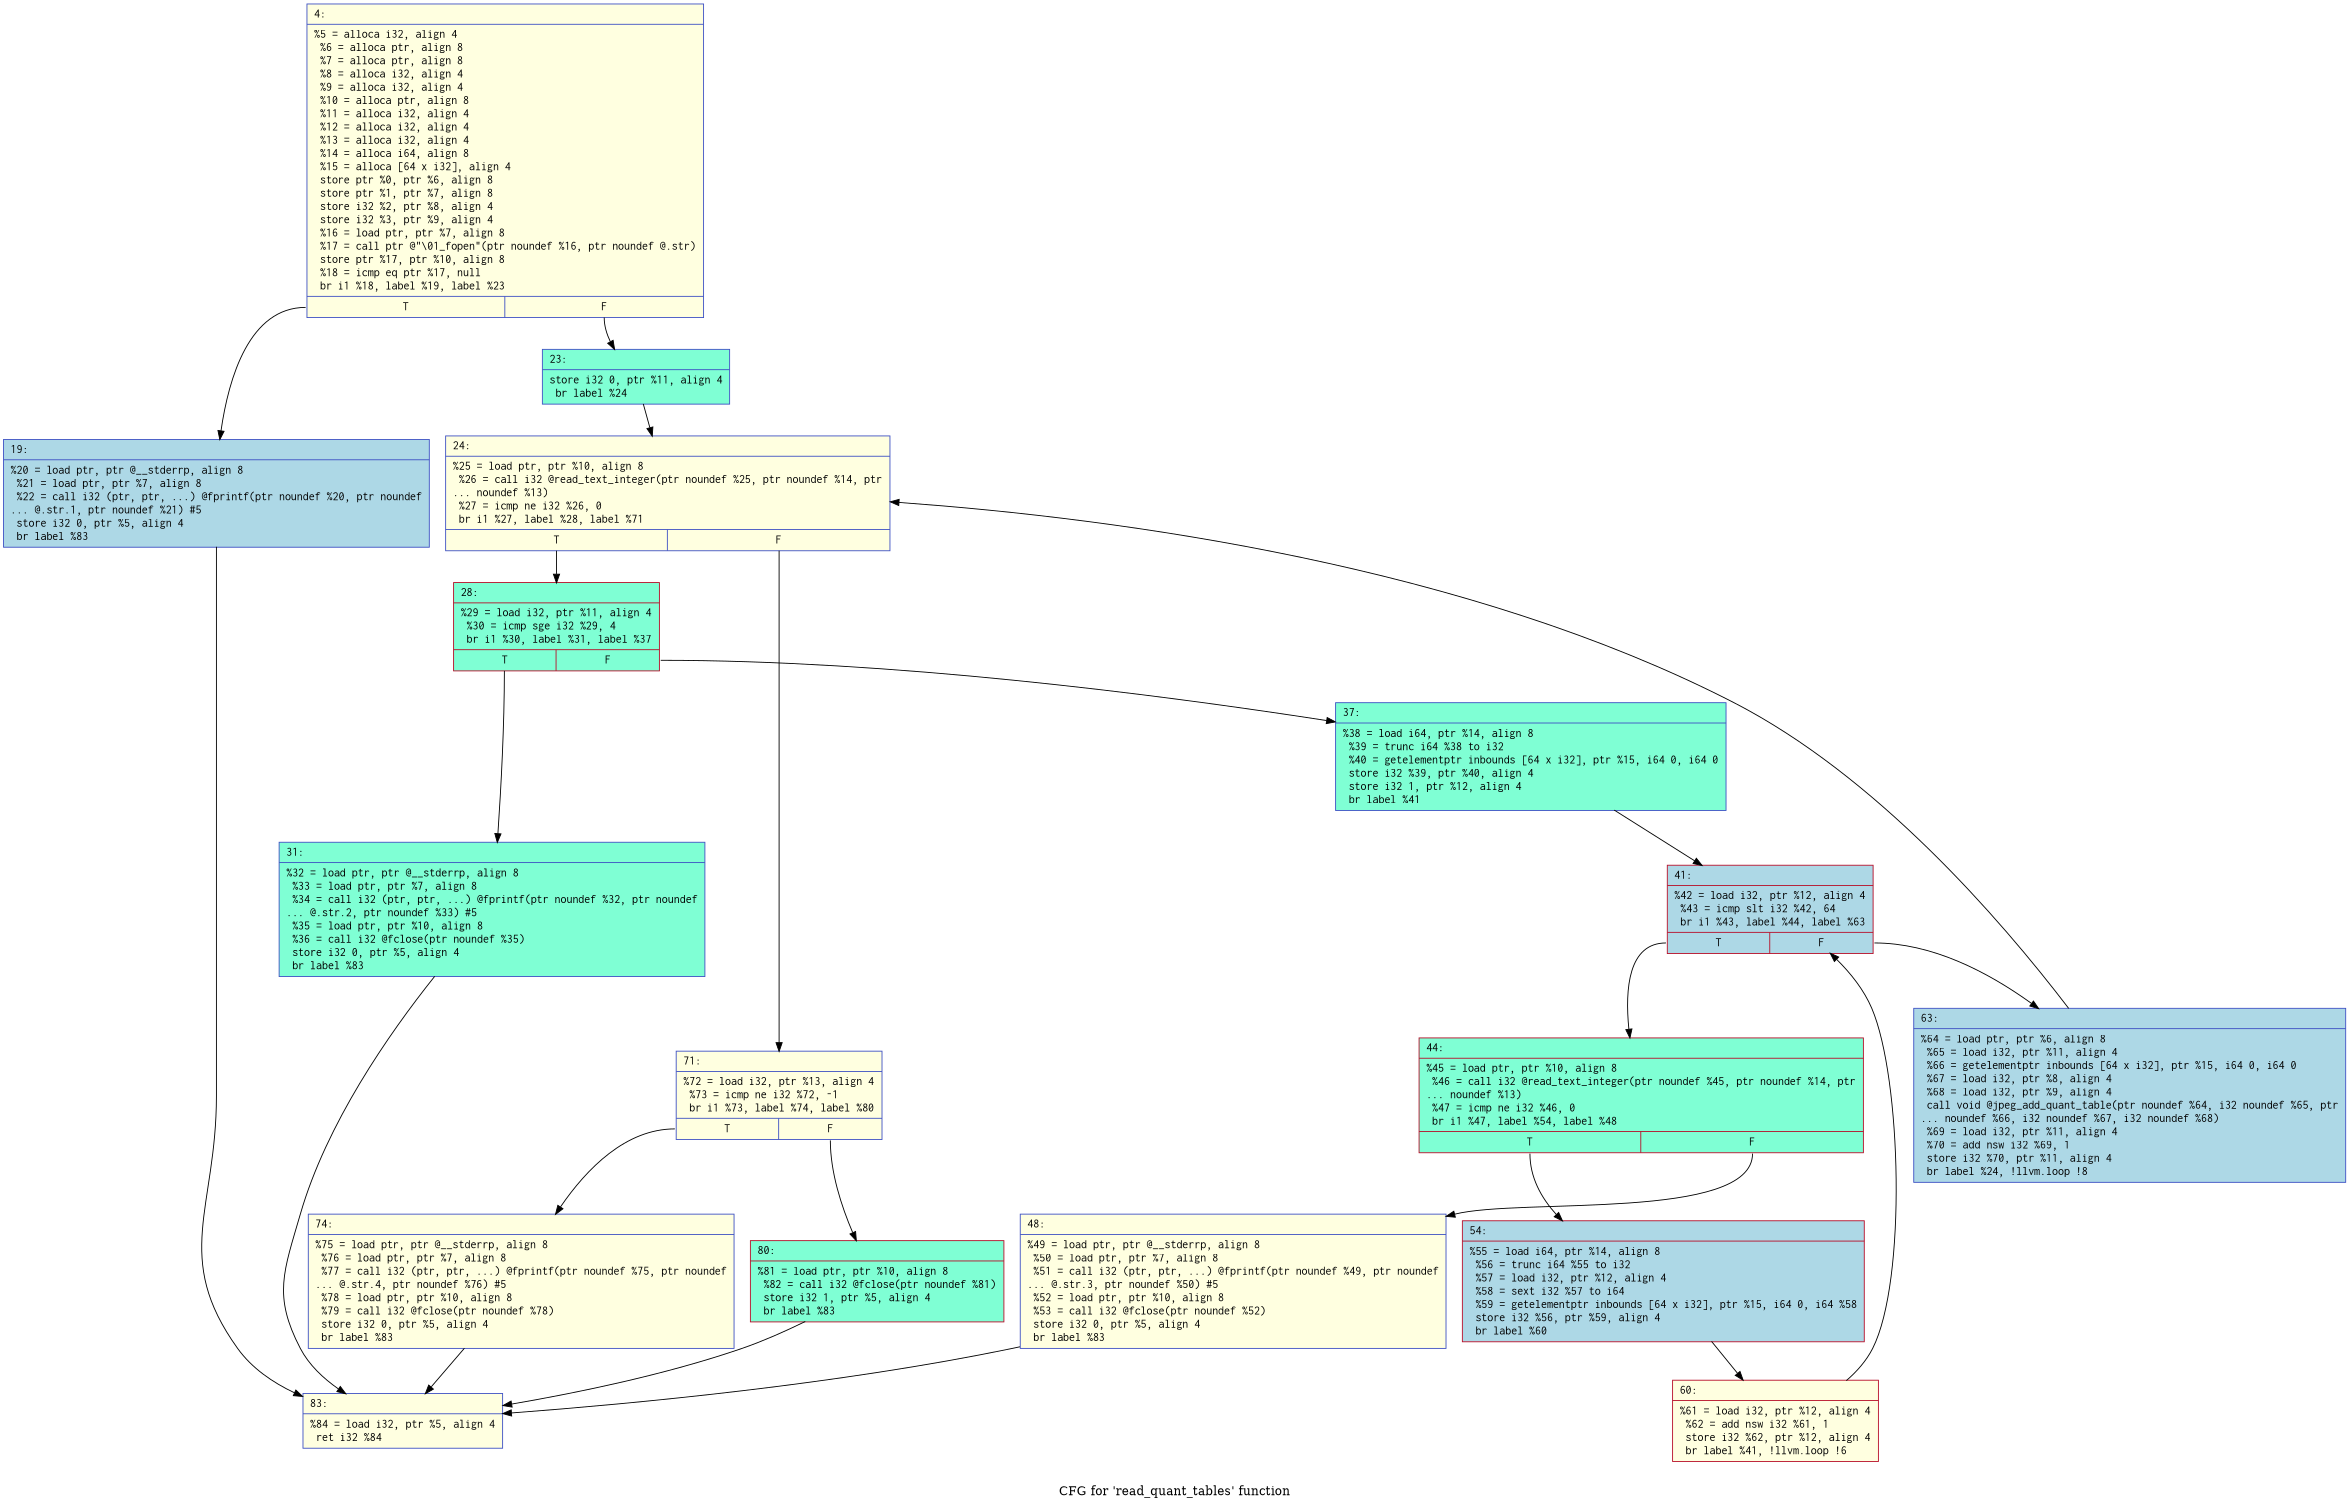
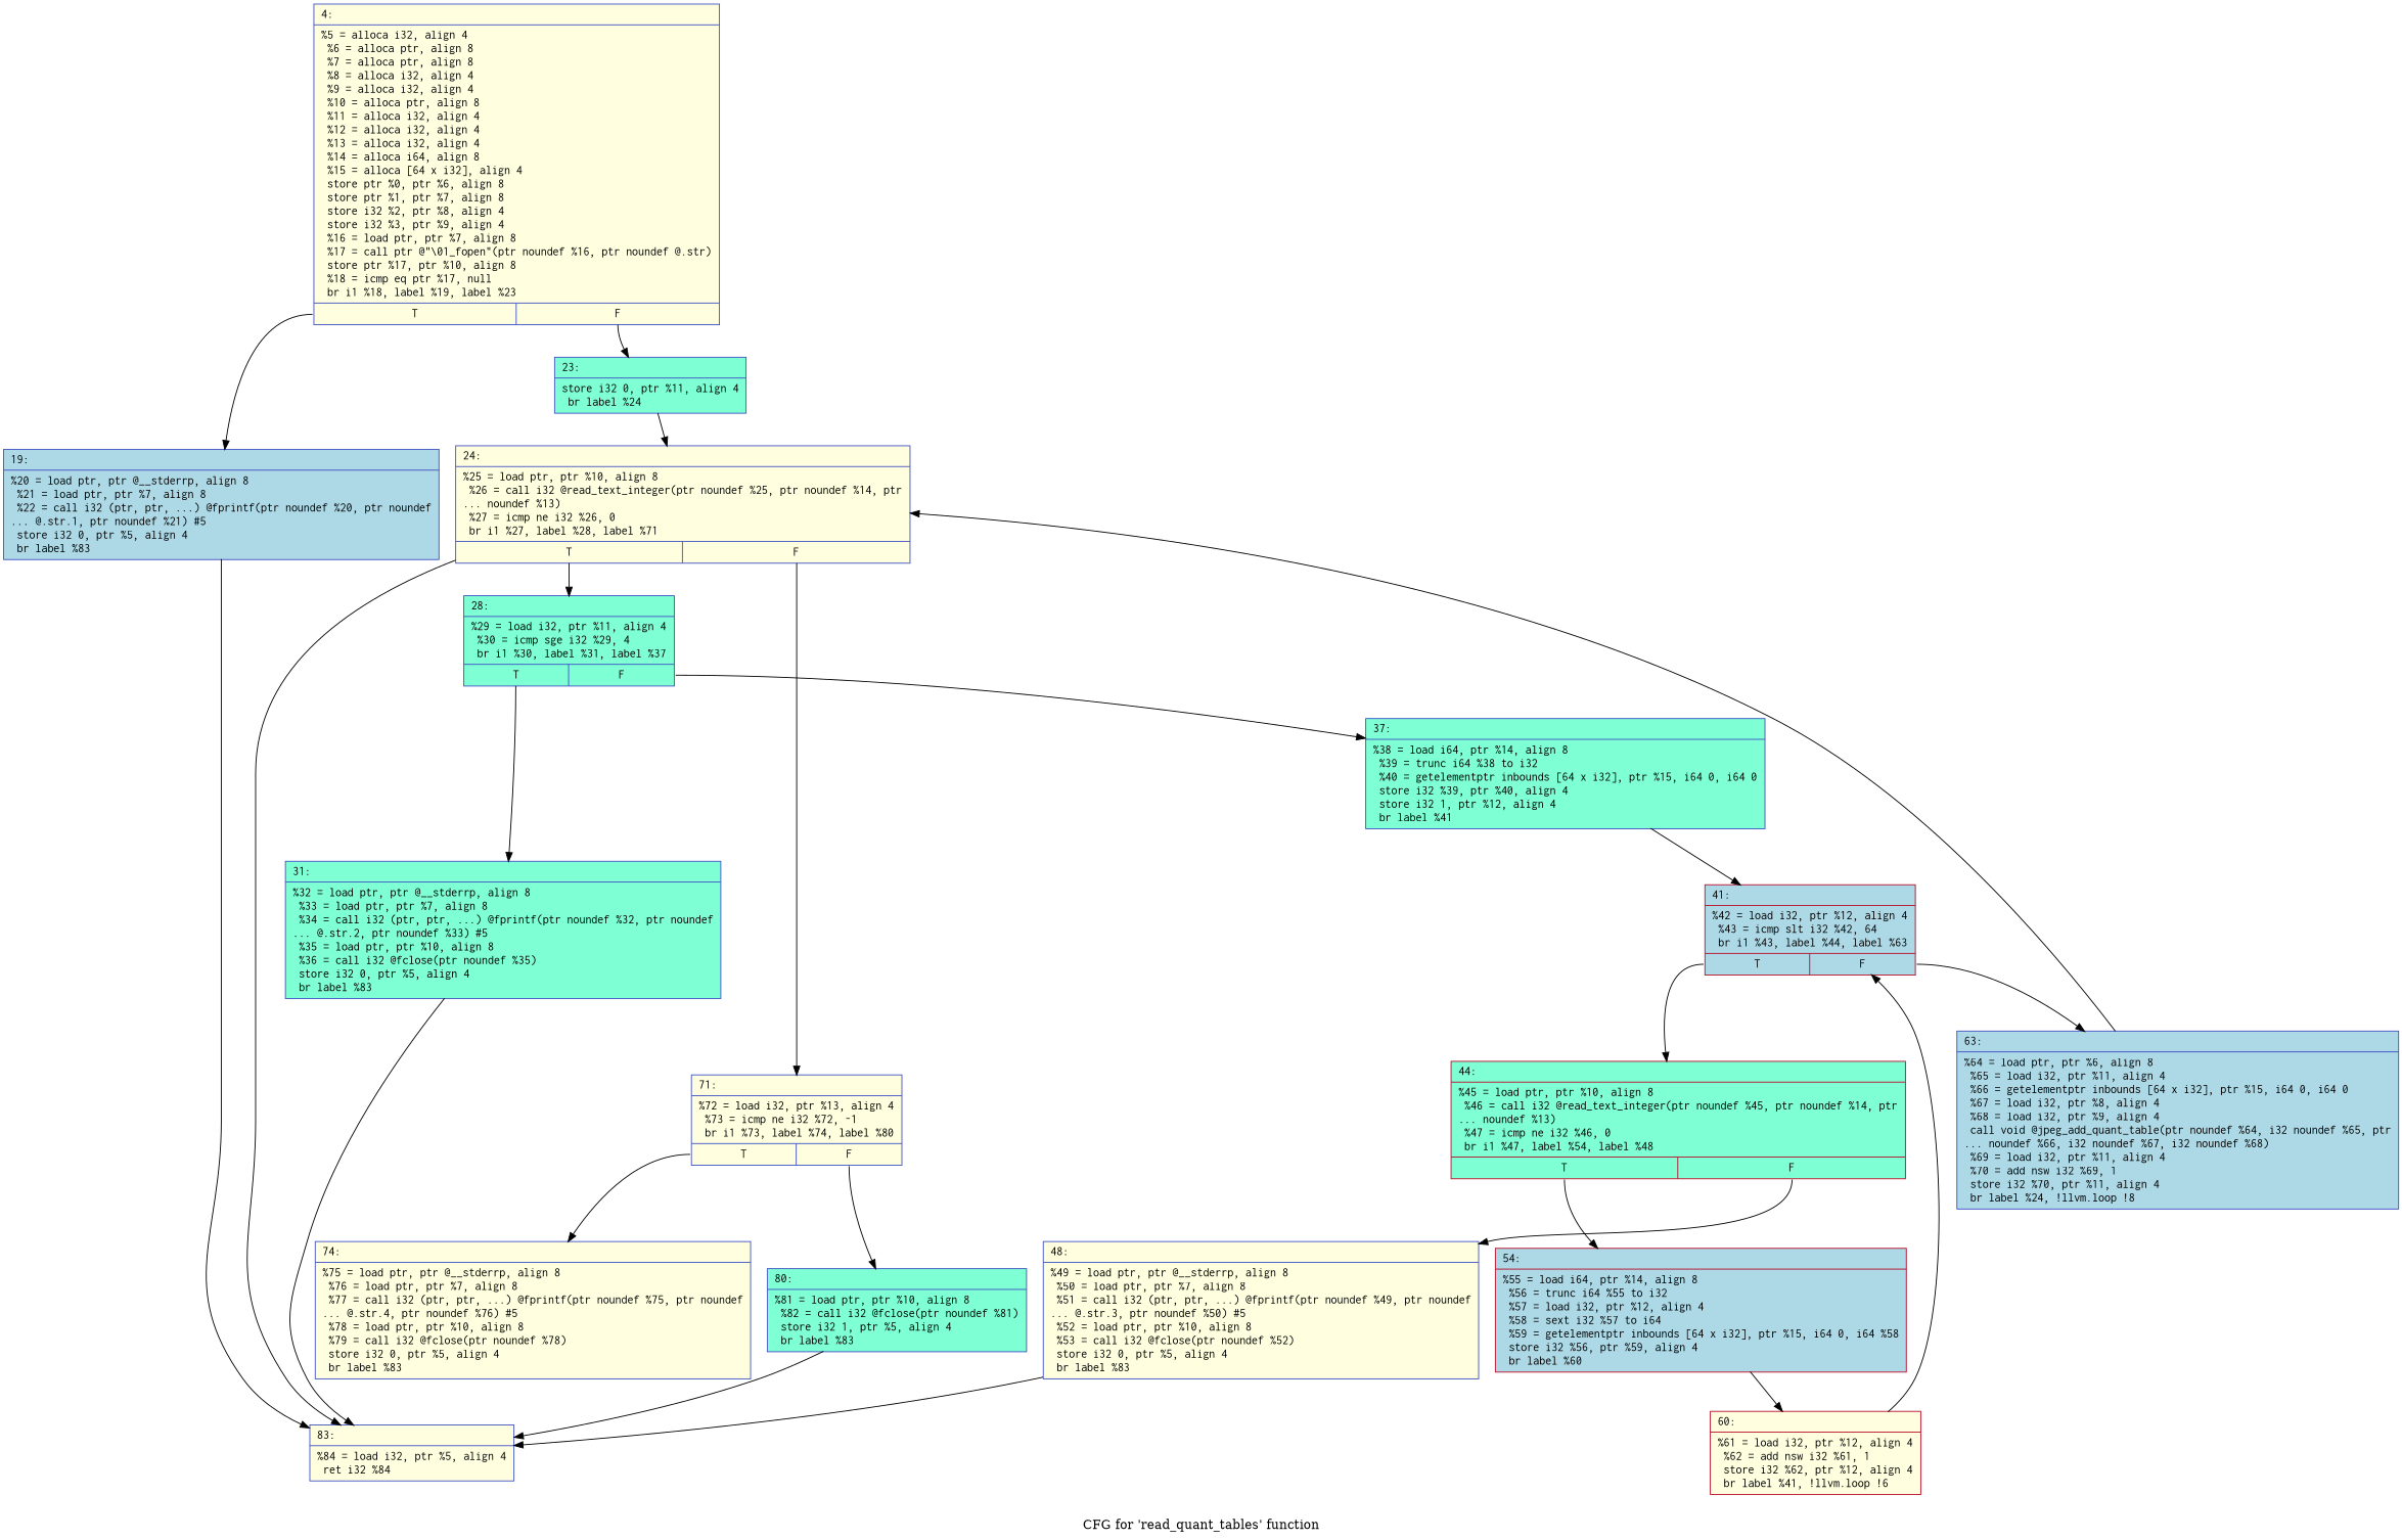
  digraph {
    label="CFG for 'read_quant_tables' function"
    node [color="#3d50c3ff" fillcolor=lightyellow fontname=Courier shape=record style=filled]
    n1 [label="{4:\l|  %5 = alloca i32, align 4\l  %6 = alloca ptr, align 8\l  %7 = alloca ptr, align 8\l  %8 = alloca i32, align 4\l  %9 = alloca i32, align 4\l  %10 = alloca ptr, align 8\l  %11 = alloca i32, align 4\l  %12 = alloca i32, align 4\l  %13 = alloca i32, align 4\l  %14 = alloca i64, align 8\l  %15 = alloca [64 x i32], align 4\l  store ptr %0, ptr %6, align 8\l  store ptr %1, ptr %7, align 8\l  store i32 %2, ptr %8, align 4\l  store i32 %3, ptr %9, align 4\l  %16 = load ptr, ptr %7, align 8\l  %17 = call ptr @\"\\01_fopen\"(ptr noundef %16, ptr noundef @.str)\l  store ptr %17, ptr %10, align 8\l  %18 = icmp eq ptr %17, null\l  br i1 %18, label %19, label %23\l|{<s0>T|<s1>F}}"]
    n2 [fillcolor=lightblue label="{19:\l|  %20 = load ptr, ptr @__stderrp, align 8\l  %21 = load ptr, ptr %7, align 8\l  %22 = call i32 (ptr, ptr, ...) @fprintf(ptr noundef %20, ptr noundef\l... @.str.1, ptr noundef %21) #5\l  store i32 0, ptr %5, align 4\l  br label %83\l}"]
    n3 [fillcolor=aquamarine label="{23:\l|  store i32 0, ptr %11, align 4\l  br label %24\l}"]
    n4 [label="{83:\l|  %84 = load i32, ptr %5, align 4\l  ret i32 %84\l}"]
    n5 [label="{24:\l|  %25 = load ptr, ptr %10, align 8\l  %26 = call i32 @read_text_integer(ptr noundef %25, ptr noundef %14, ptr\l... noundef %13)\l  %27 = icmp ne i32 %26, 0\l  br i1 %27, label %28, label %71\l|{<s0>T|<s1>F}}"]
-   n6 [color="#b70d28ff" fillcolor=aquamarine label="{28:\l|  %29 = load i32, ptr %11, align 4\l  %30 = icmp sge i32 %29, 4\l  br i1 %30, label %31, label %37\l|{<s0>T|<s1>F}}"]
+   n6 [fillcolor=aquamarine label="{28:\l|  %29 = load i32, ptr %11, align 4\l  %30 = icmp sge i32 %29, 4\l  br i1 %30, label %31, label %37\l|{<s0>T|<s1>F}}"]
    n7 [label="{71:\l|  %72 = load i32, ptr %13, align 4\l  %73 = icmp ne i32 %72, -1\l  br i1 %73, label %74, label %80\l|{<s0>T|<s1>F}}"]
    n8 [fillcolor=aquamarine label="{31:\l|  %32 = load ptr, ptr @__stderrp, align 8\l  %33 = load ptr, ptr %7, align 8\l  %34 = call i32 (ptr, ptr, ...) @fprintf(ptr noundef %32, ptr noundef\l... @.str.2, ptr noundef %33) #5\l  %35 = load ptr, ptr %10, align 8\l  %36 = call i32 @fclose(ptr noundef %35)\l  store i32 0, ptr %5, align 4\l  br label %83\l}"]
    n9 [fillcolor=aquamarine label="{37:\l|  %38 = load i64, ptr %14, align 8\l  %39 = trunc i64 %38 to i32\l  %40 = getelementptr inbounds [64 x i32], ptr %15, i64 0, i64 0\l  store i32 %39, ptr %40, align 4\l  store i32 1, ptr %12, align 4\l  br label %41\l}"]
    n10 [label="{74:\l|  %75 = load ptr, ptr @__stderrp, align 8\l  %76 = load ptr, ptr %7, align 8\l  %77 = call i32 (ptr, ptr, ...) @fprintf(ptr noundef %75, ptr noundef\l... @.str.4, ptr noundef %76) #5\l  %78 = load ptr, ptr %10, align 8\l  %79 = call i32 @fclose(ptr noundef %78)\l  store i32 0, ptr %5, align 4\l  br label %83\l}"]
-   n11 [color="#b70d28ff" fillcolor=aquamarine label="{80:\l|  %81 = load ptr, ptr %10, align 8\l  %82 = call i32 @fclose(ptr noundef %81)\l  store i32 1, ptr %5, align 4\l  br label %83\l}"]
+   n11 [fillcolor=aquamarine label="{80:\l|  %81 = load ptr, ptr %10, align 8\l  %82 = call i32 @fclose(ptr noundef %81)\l  store i32 1, ptr %5, align 4\l  br label %83\l}"]
    n12 [color="#b70d28ff" fillcolor=lightblue label="{41:\l|  %42 = load i32, ptr %12, align 4\l  %43 = icmp slt i32 %42, 64\l  br i1 %43, label %44, label %63\l|{<s0>T|<s1>F}}"]
    n13 [color="#b70d28ff" fillcolor=aquamarine label="{44:\l|  %45 = load ptr, ptr %10, align 8\l  %46 = call i32 @read_text_integer(ptr noundef %45, ptr noundef %14, ptr\l... noundef %13)\l  %47 = icmp ne i32 %46, 0\l  br i1 %47, label %54, label %48\l|{<s0>T|<s1>F}}"]
    n14 [fillcolor=lightblue label="{63:\l|  %64 = load ptr, ptr %6, align 8\l  %65 = load i32, ptr %11, align 4\l  %66 = getelementptr inbounds [64 x i32], ptr %15, i64 0, i64 0\l  %67 = load i32, ptr %8, align 4\l  %68 = load i32, ptr %9, align 4\l  call void @jpeg_add_quant_table(ptr noundef %64, i32 noundef %65, ptr\l... noundef %66, i32 noundef %67, i32 noundef %68)\l  %69 = load i32, ptr %11, align 4\l  %70 = add nsw i32 %69, 1\l  store i32 %70, ptr %11, align 4\l  br label %24, !llvm.loop !8\l}"]
    n15 [color="#b70d28ff" fillcolor=lightblue label="{54:\l|  %55 = load i64, ptr %14, align 8\l  %56 = trunc i64 %55 to i32\l  %57 = load i32, ptr %12, align 4\l  %58 = sext i32 %57 to i64\l  %59 = getelementptr inbounds [64 x i32], ptr %15, i64 0, i64 %58\l  store i32 %56, ptr %59, align 4\l  br label %60\l}"]
    n16 [label="{48:\l|  %49 = load ptr, ptr @__stderrp, align 8\l  %50 = load ptr, ptr %7, align 8\l  %51 = call i32 (ptr, ptr, ...) @fprintf(ptr noundef %49, ptr noundef\l... @.str.3, ptr noundef %50) #5\l  %52 = load ptr, ptr %10, align 8\l  %53 = call i32 @fclose(ptr noundef %52)\l  store i32 0, ptr %5, align 4\l  br label %83\l}"]
    n17 [color="#b70d28ff" label="{60:\l|  %61 = load i32, ptr %12, align 4\l  %62 = add nsw i32 %61, 1\l  store i32 %62, ptr %12, align 4\l  br label %41, !llvm.loop !6\l}"]
    n1 -> n2 [tailport=s0]
    n1 -> n3 [tailport=s1]
    n2 -> n4
    n3 -> n5
    n5 -> n6 [tailport=s0]
    n5 -> n7 [tailport=s1]
    n6 -> n8 [tailport=s0]
    n6 -> n9 [tailport=s1]
    n7 -> n10 [tailport=s0]
    n7 -> n11 [tailport=s1]
    n8 -> n4
    n9 -> n12
-   n10 -> n4
+   n5 -> n4
    n11 -> n4
    n12 -> n13 [tailport=s0]
    n12 -> n14 [tailport=s1]
    n13 -> n15 [tailport=s0]
    n13 -> n16 [tailport=s1]
    n14 -> n5
    n15 -> n17
    n16 -> n4
    n17 -> n12
  }
